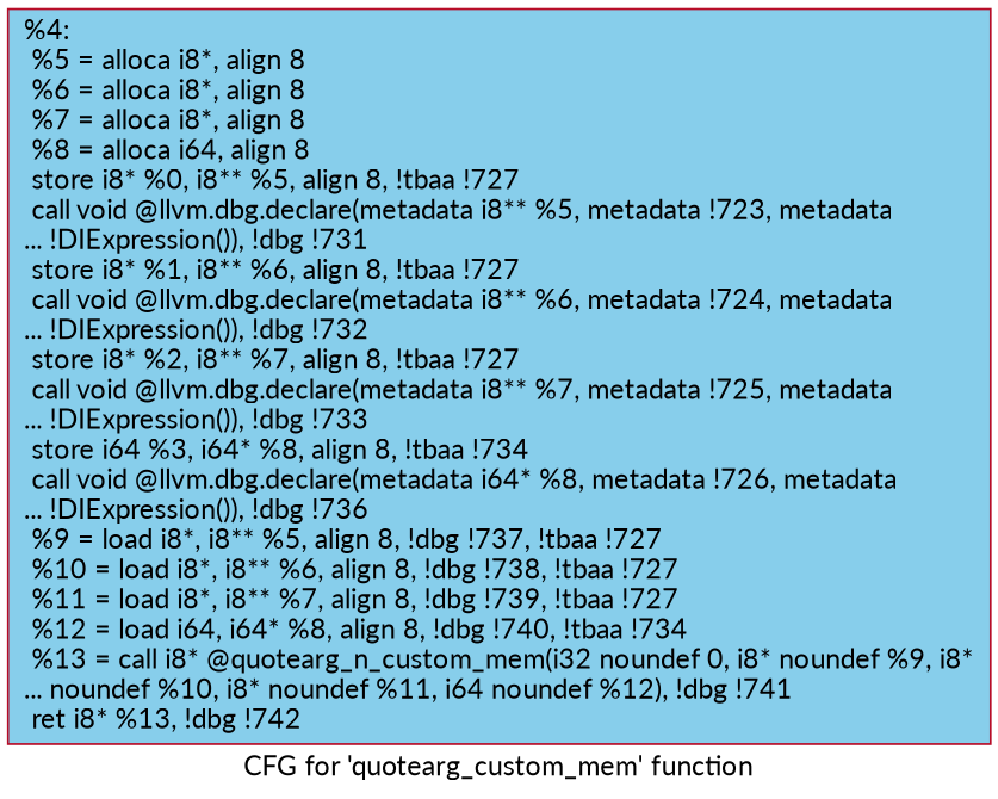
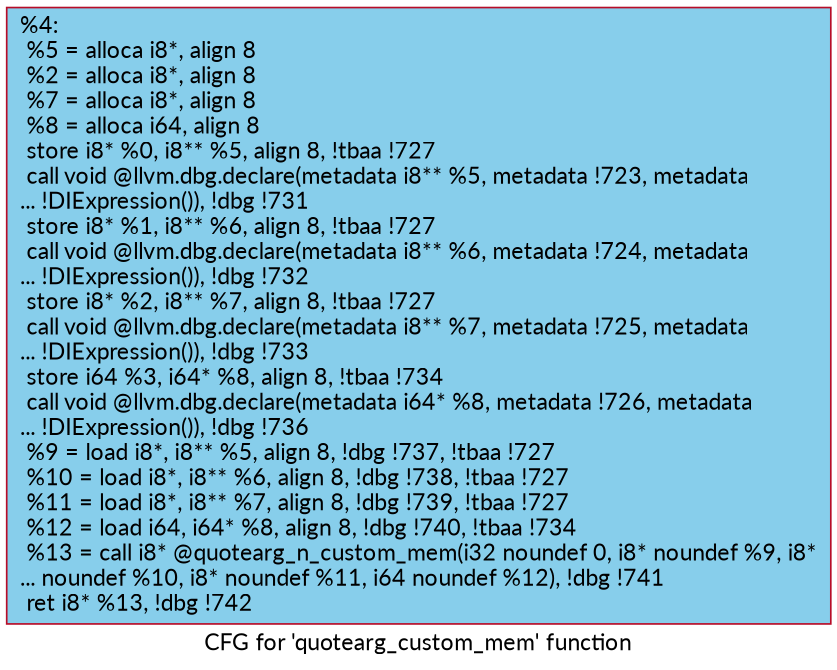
  digraph {
    label="CFG for 'quotearg_custom_mem' function"
    fontname=Lato
-   n1 [color="#b70d28ff" fillcolor=skyblue label="{%4:\l  %5 = alloca i8*, align 8\l  %6 = alloca i8*, align 8\l  %7 = alloca i8*, align 8\l  %8 = alloca i64, align 8\l  store i8* %0, i8** %5, align 8, !tbaa !727\l  call void @llvm.dbg.declare(metadata i8** %5, metadata !723, metadata\l... !DIExpression()), !dbg !731\l  store i8* %1, i8** %6, align 8, !tbaa !727\l  call void @llvm.dbg.declare(metadata i8** %6, metadata !724, metadata\l... !DIExpression()), !dbg !732\l  store i8* %2, i8** %7, align 8, !tbaa !727\l  call void @llvm.dbg.declare(metadata i8** %7, metadata !725, metadata\l... !DIExpression()), !dbg !733\l  store i64 %3, i64* %8, align 8, !tbaa !734\l  call void @llvm.dbg.declare(metadata i64* %8, metadata !726, metadata\l... !DIExpression()), !dbg !736\l  %9 = load i8*, i8** %5, align 8, !dbg !737, !tbaa !727\l  %10 = load i8*, i8** %6, align 8, !dbg !738, !tbaa !727\l  %11 = load i8*, i8** %7, align 8, !dbg !739, !tbaa !727\l  %12 = load i64, i64* %8, align 8, !dbg !740, !tbaa !734\l  %13 = call i8* @quotearg_n_custom_mem(i32 noundef 0, i8* noundef %9, i8*\l... noundef %10, i8* noundef %11, i64 noundef %12), !dbg !741\l  ret i8* %13, !dbg !742\l}" shape=record style=filled fontname=Lato]
+   n1 [color="#b70d28ff" fillcolor=skyblue label="{%4:\l  %5 = alloca i8*, align 8\l  %2 = alloca i8*, align 8\l  %7 = alloca i8*, align 8\l  %8 = alloca i64, align 8\l  store i8* %0, i8** %5, align 8, !tbaa !727\l  call void @llvm.dbg.declare(metadata i8** %5, metadata !723, metadata\l... !DIExpression()), !dbg !731\l  store i8* %1, i8** %6, align 8, !tbaa !727\l  call void @llvm.dbg.declare(metadata i8** %6, metadata !724, metadata\l... !DIExpression()), !dbg !732\l  store i8* %2, i8** %7, align 8, !tbaa !727\l  call void @llvm.dbg.declare(metadata i8** %7, metadata !725, metadata\l... !DIExpression()), !dbg !733\l  store i64 %3, i64* %8, align 8, !tbaa !734\l  call void @llvm.dbg.declare(metadata i64* %8, metadata !726, metadata\l... !DIExpression()), !dbg !736\l  %9 = load i8*, i8** %5, align 8, !dbg !737, !tbaa !727\l  %10 = load i8*, i8** %6, align 8, !dbg !738, !tbaa !727\l  %11 = load i8*, i8** %7, align 8, !dbg !739, !tbaa !727\l  %12 = load i64, i64* %8, align 8, !dbg !740, !tbaa !734\l  %13 = call i8* @quotearg_n_custom_mem(i32 noundef 0, i8* noundef %9, i8*\l... noundef %10, i8* noundef %11, i64 noundef %12), !dbg !741\l  ret i8* %13, !dbg !742\l}" shape=record style=filled fontname=Lato]
  }
